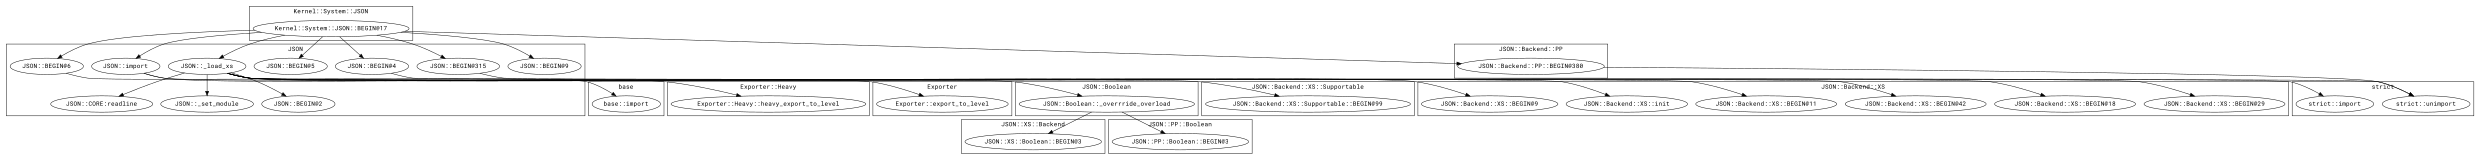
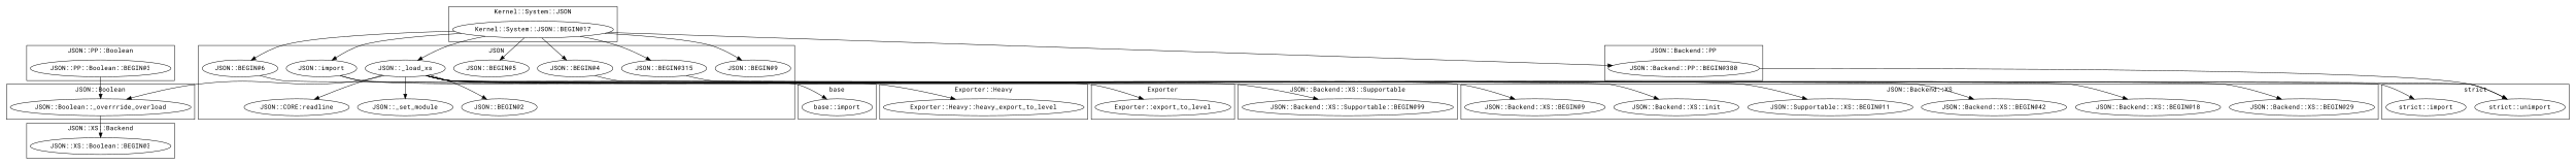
  digraph {
    fontname="Roboto Mono"
    node [fontname="Roboto Mono"]
    edge [fontname="Roboto Mono"]
    "JSON::Boolean::_overrride_overload"
    "Kernel::System::JSON::BEGIN@17"
    "base::import"
    "strict::import"
    "strict::unimport"
    "JSON::XS::Boolean::BEGIN@3"
    "JSON::Backend::XS::Supportable::BEGIN@99"
    "Exporter::Heavy::heavy_export_to_level"
    "Exporter::export_to_level"
    "JSON::PP::Boolean::BEGIN@3"
    "JSON::Backend::PP::BEGIN@380"
    "JSON::Backend::XS::BEGIN@29"
    "JSON::Backend::XS::BEGIN@18"
    "JSON::Backend::XS::BEGIN@42"
-   "JSON::Backend::XS::BEGIN@11"
+   "JSON::Backend::XS::BEGIN@11" [label="JSON::Supportable::XS::BEGIN@11"]
    "JSON::Backend::XS::init"
    "JSON::Backend::XS::BEGIN@9"
    "JSON::BEGIN@9"
    "JSON::BEGIN@6"
    "JSON::CORE:readline"
    "JSON::BEGIN@4"
    "JSON::BEGIN@5"
    "JSON::import"
    "JSON::_set_module"
    "JSON::_load_xs"
    "JSON::BEGIN@315"
    "JSON::BEGIN@2"
    subgraph cluster_1 {
      label="JSON::Boolean"
      "JSON::Boolean::_overrride_overload"
    }
    subgraph cluster_2 {
      label="Kernel::System::JSON"
      "Kernel::System::JSON::BEGIN@17"
    }
    subgraph cluster_3 {
      label=base
      "base::import"
    }
    subgraph cluster_4 {
      label="strict"
      "strict::import"
      "strict::unimport"
    }
    subgraph cluster_5 {
      label="JSON::XS::Backend"
      "JSON::XS::Boolean::BEGIN@3"
    }
    subgraph cluster_6 {
      label="JSON::Backend::XS::Supportable"
      "JSON::Backend::XS::Supportable::BEGIN@99"
    }
    subgraph cluster_7 {
      label="Exporter::Heavy"
      "Exporter::Heavy::heavy_export_to_level"
    }
    subgraph cluster_8 {
      label=Exporter
      "Exporter::export_to_level"
    }
    subgraph cluster_9 {
      label="JSON::PP::Boolean"
      "JSON::PP::Boolean::BEGIN@3"
    }
    subgraph cluster_10 {
      label="JSON::Backend::PP"
      "JSON::Backend::PP::BEGIN@380"
    }
    subgraph cluster_11 {
      label="JSON::Backend::XS"
      "JSON::Backend::XS::BEGIN@29"
      "JSON::Backend::XS::BEGIN@18"
      "JSON::Backend::XS::BEGIN@42"
      "JSON::Backend::XS::BEGIN@11"
      "JSON::Backend::XS::init"
      "JSON::Backend::XS::BEGIN@9"
    }
    subgraph cluster_12 {
      label=JSON
      "JSON::BEGIN@9"
      "JSON::BEGIN@6"
      "JSON::CORE:readline"
      "JSON::BEGIN@4"
      "JSON::BEGIN@5"
      "JSON::import"
      "JSON::_set_module"
      "JSON::_load_xs"
      "JSON::BEGIN@315"
      "JSON::BEGIN@2"
    }
    "JSON::Boolean::_overrride_overload" -> "JSON::XS::Boolean::BEGIN@3"
-   "JSON::Boolean::_overrride_overload" -> "JSON::PP::Boolean::BEGIN@3"
+   "JSON::PP::Boolean::BEGIN@3" -> "JSON::Boolean::_overrride_overload"
    "Kernel::System::JSON::BEGIN@17" -> "JSON::Backend::PP::BEGIN@380"
    "Kernel::System::JSON::BEGIN@17" -> "JSON::BEGIN@9"
    "Kernel::System::JSON::BEGIN@17" -> "JSON::BEGIN@6"
    "Kernel::System::JSON::BEGIN@17" -> "JSON::BEGIN@4"
    "Kernel::System::JSON::BEGIN@17" -> "JSON::BEGIN@5"
    "Kernel::System::JSON::BEGIN@17" -> "JSON::import"
    "Kernel::System::JSON::BEGIN@17" -> "JSON::_load_xs"
    "Kernel::System::JSON::BEGIN@17" -> "JSON::BEGIN@315"
    "JSON::Backend::PP::BEGIN@380" -> "strict::unimport"
    "JSON::BEGIN@6" -> "base::import"
    "JSON::BEGIN@4" -> "strict::import"
    "JSON::import" -> "Exporter::Heavy::heavy_export_to_level"
    "JSON::import" -> "Exporter::export_to_level"
    "JSON::_load_xs" -> "JSON::Boolean::_overrride_overload"
    "JSON::_load_xs" -> "JSON::Backend::XS::Supportable::BEGIN@99"
    "JSON::_load_xs" -> "JSON::Backend::XS::BEGIN@29"
    "JSON::_load_xs" -> "JSON::Backend::XS::BEGIN@18"
    "JSON::_load_xs" -> "JSON::Backend::XS::BEGIN@42"
    "JSON::_load_xs" -> "JSON::Backend::XS::BEGIN@11"
    "JSON::_load_xs" -> "JSON::Backend::XS::init"
    "JSON::_load_xs" -> "JSON::Backend::XS::BEGIN@9"
    "JSON::_load_xs" -> "JSON::CORE:readline"
    "JSON::_load_xs" -> "JSON::_set_module"
    "JSON::_load_xs" -> "JSON::BEGIN@2"
    "JSON::BEGIN@315" -> "strict::unimport"
  }
